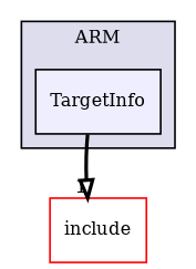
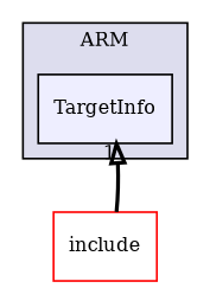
  digraph {
    compound=true
    fontname="DejaVu Serif"
    node [fontname="DejaVu Serif" fontsize=10 shape=box]
    n1 [fillcolor="#eeeeff" label=TargetInfo pencolor=black style=filled]
    n2 [color=red label=include]
    subgraph cluster_1 {
      bgcolor="#ddddee"
      fontsize=10
      label=ARM
      pencolor=black
      n1
    }
-   n1 -> n2 [headlabel=1 labeldistance=1.5 labelfontname=Helvetica labelfontsize=10 style=bold arrowhead=onormal fontname="DejaVu Serif"]
+   n2 -> n1 [headlabel=1 labeldistance=1.5 labelfontname=Helvetica labelfontsize=10 style=bold arrowhead=onormal fontname="DejaVu Serif"]
  }
